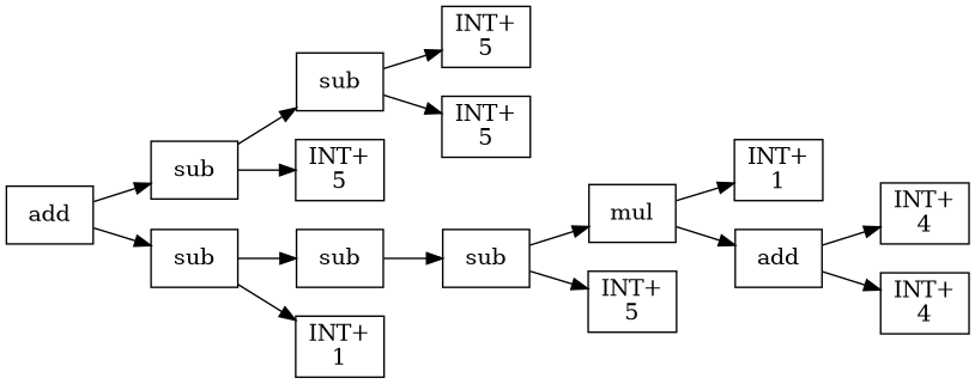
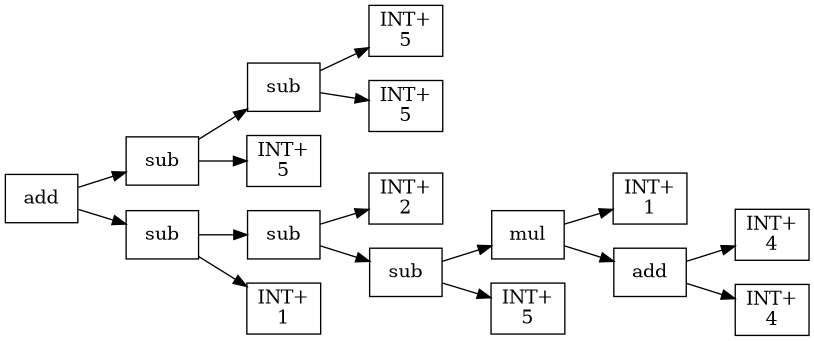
  digraph {
    rankdir=LR
    fontname="DejaVu Serif"
    node [shape=box fontname="DejaVu Serif"]
    edge [fontname="DejaVu Serif"]
    n1 [label=add]
    n2 [label=sub]
    n3 [label=sub]
    n4 [label=sub]
    n5 [label="INT+\n5"]
    n6 [label="INT+\n5"]
    n7 [label="INT+\n5"]
    n8 [label=sub]
    n9 [label="INT+\n1"]
+   n10 [label="INT+\n2"]
    n11 [label=sub]
    n12 [label=mul]
    n13 [label="INT+\n5"]
    n14 [label="INT+\n1"]
    n15 [label=add]
    n16 [label="INT+\n4"]
    n17 [label="INT+\n4"]
    n1 -> n2
    n1 -> n3
    n2 -> n4
    n2 -> n5
    n3 -> n8
    n3 -> n9
    n4 -> n6
    n4 -> n7
+   n8 -> n10
    n8 -> n11
    n11 -> n12
    n11 -> n13
    n12 -> n14
    n12 -> n15
    n15 -> n16
    n15 -> n17
  }
